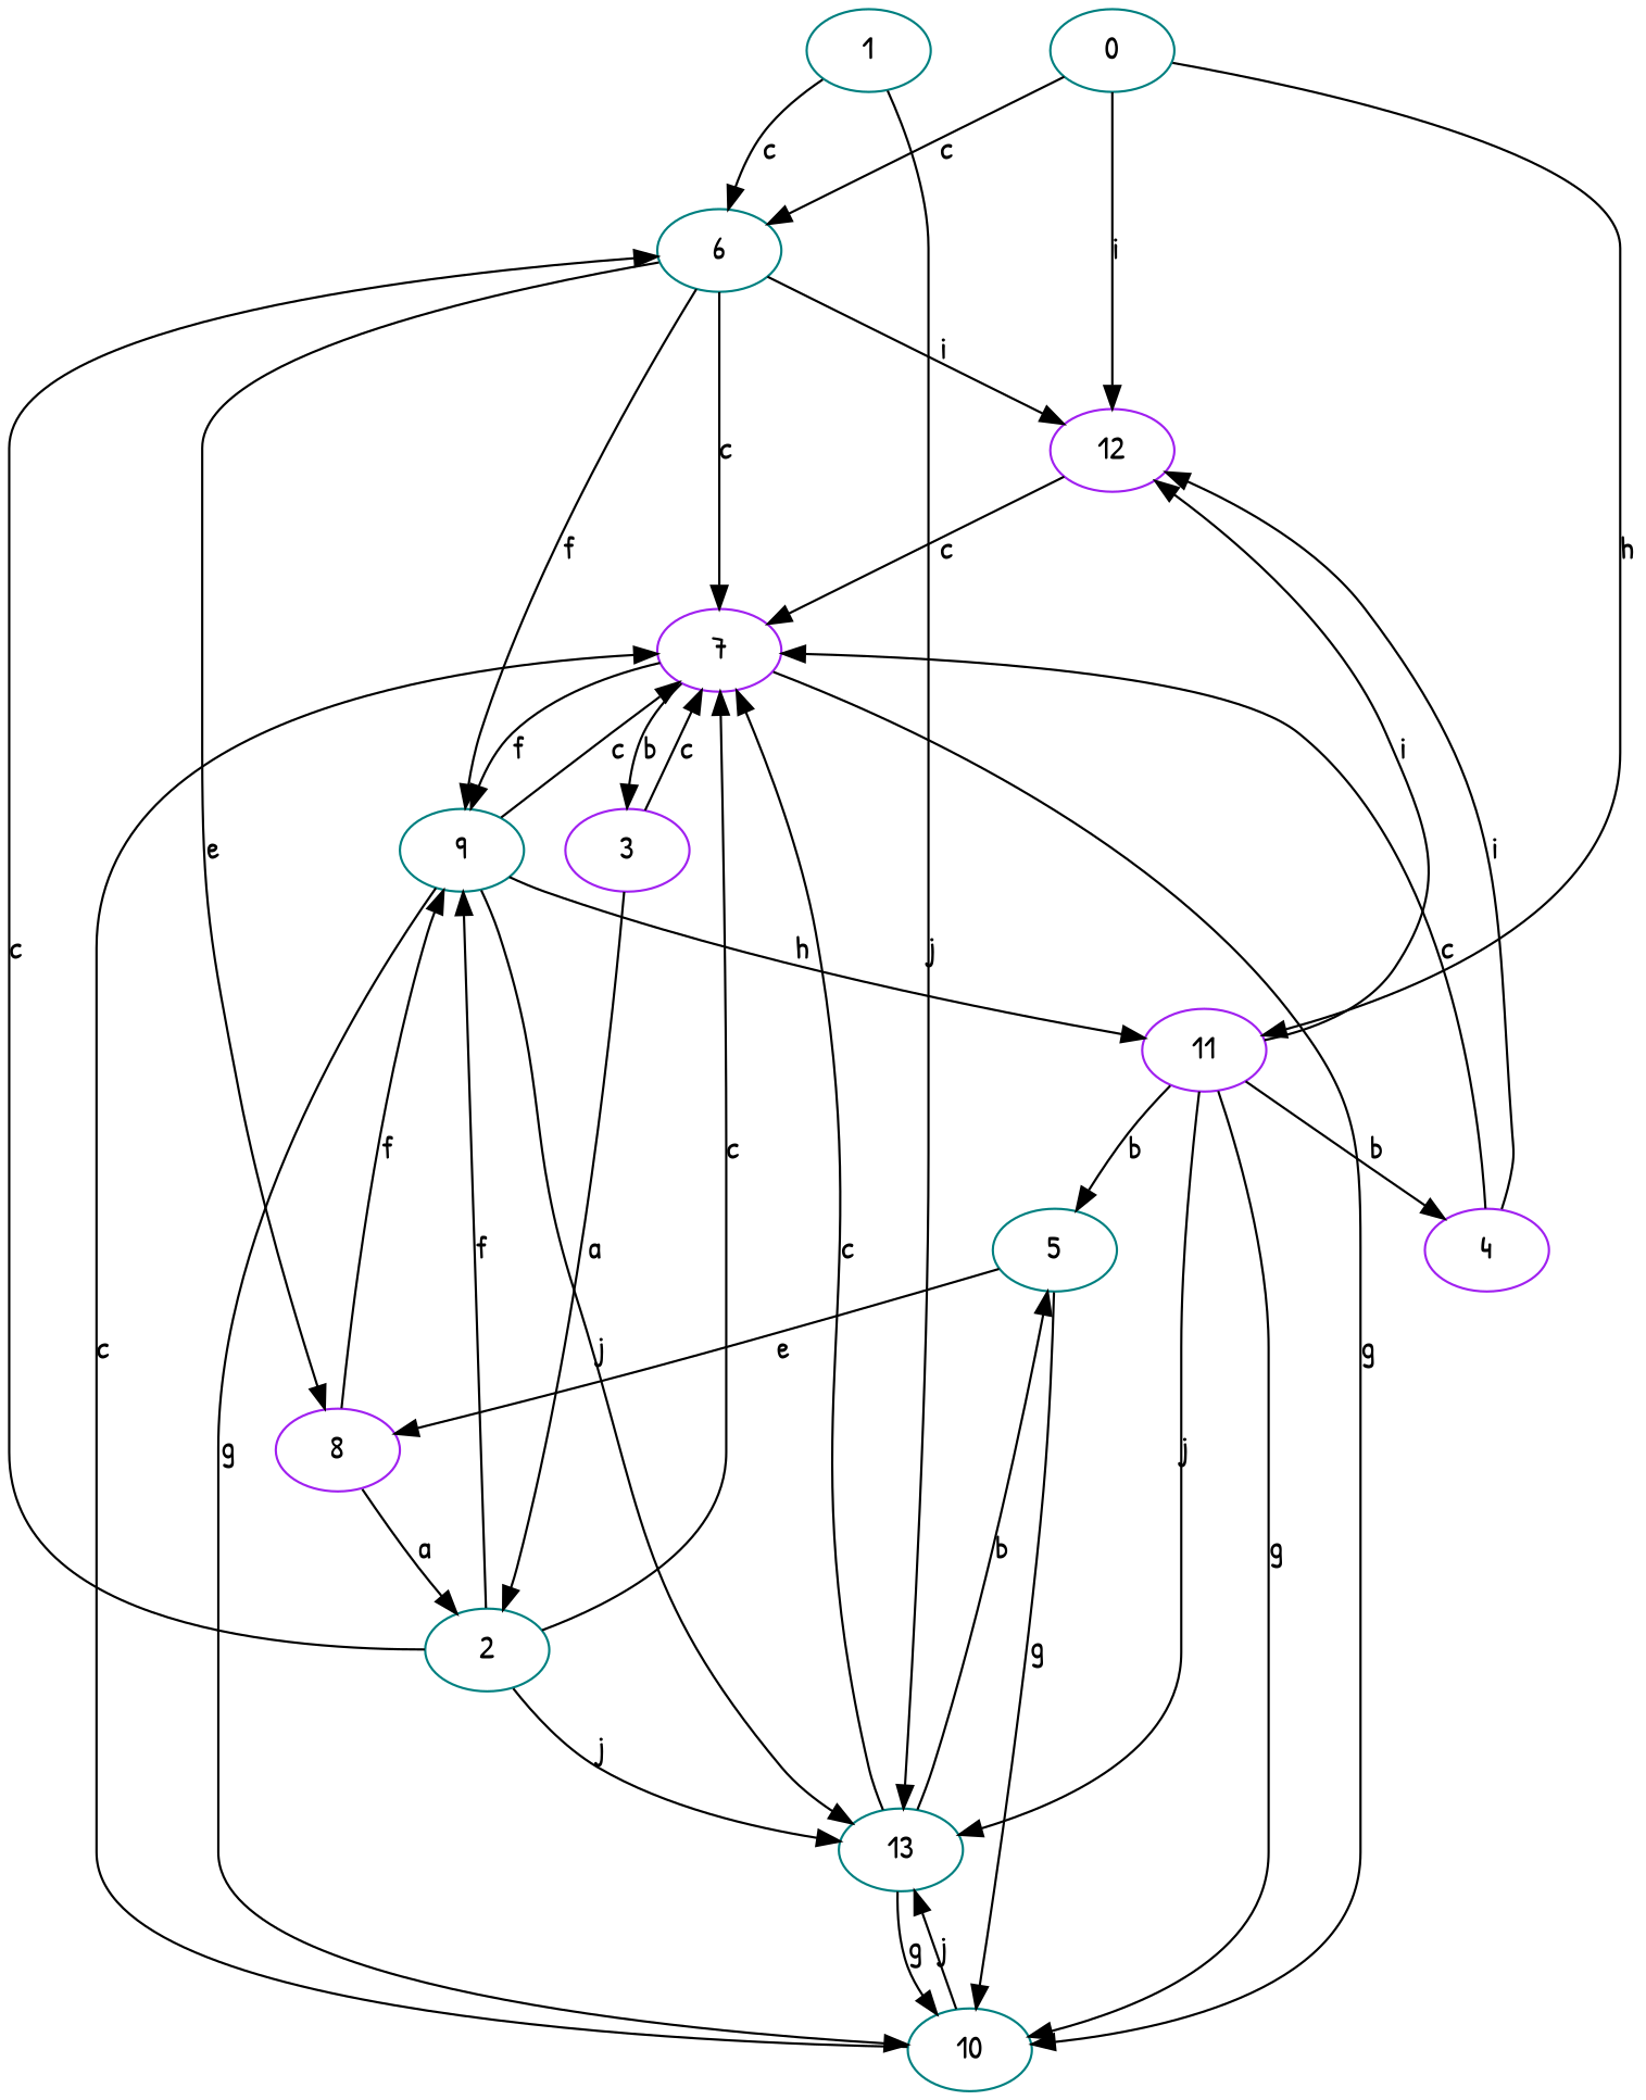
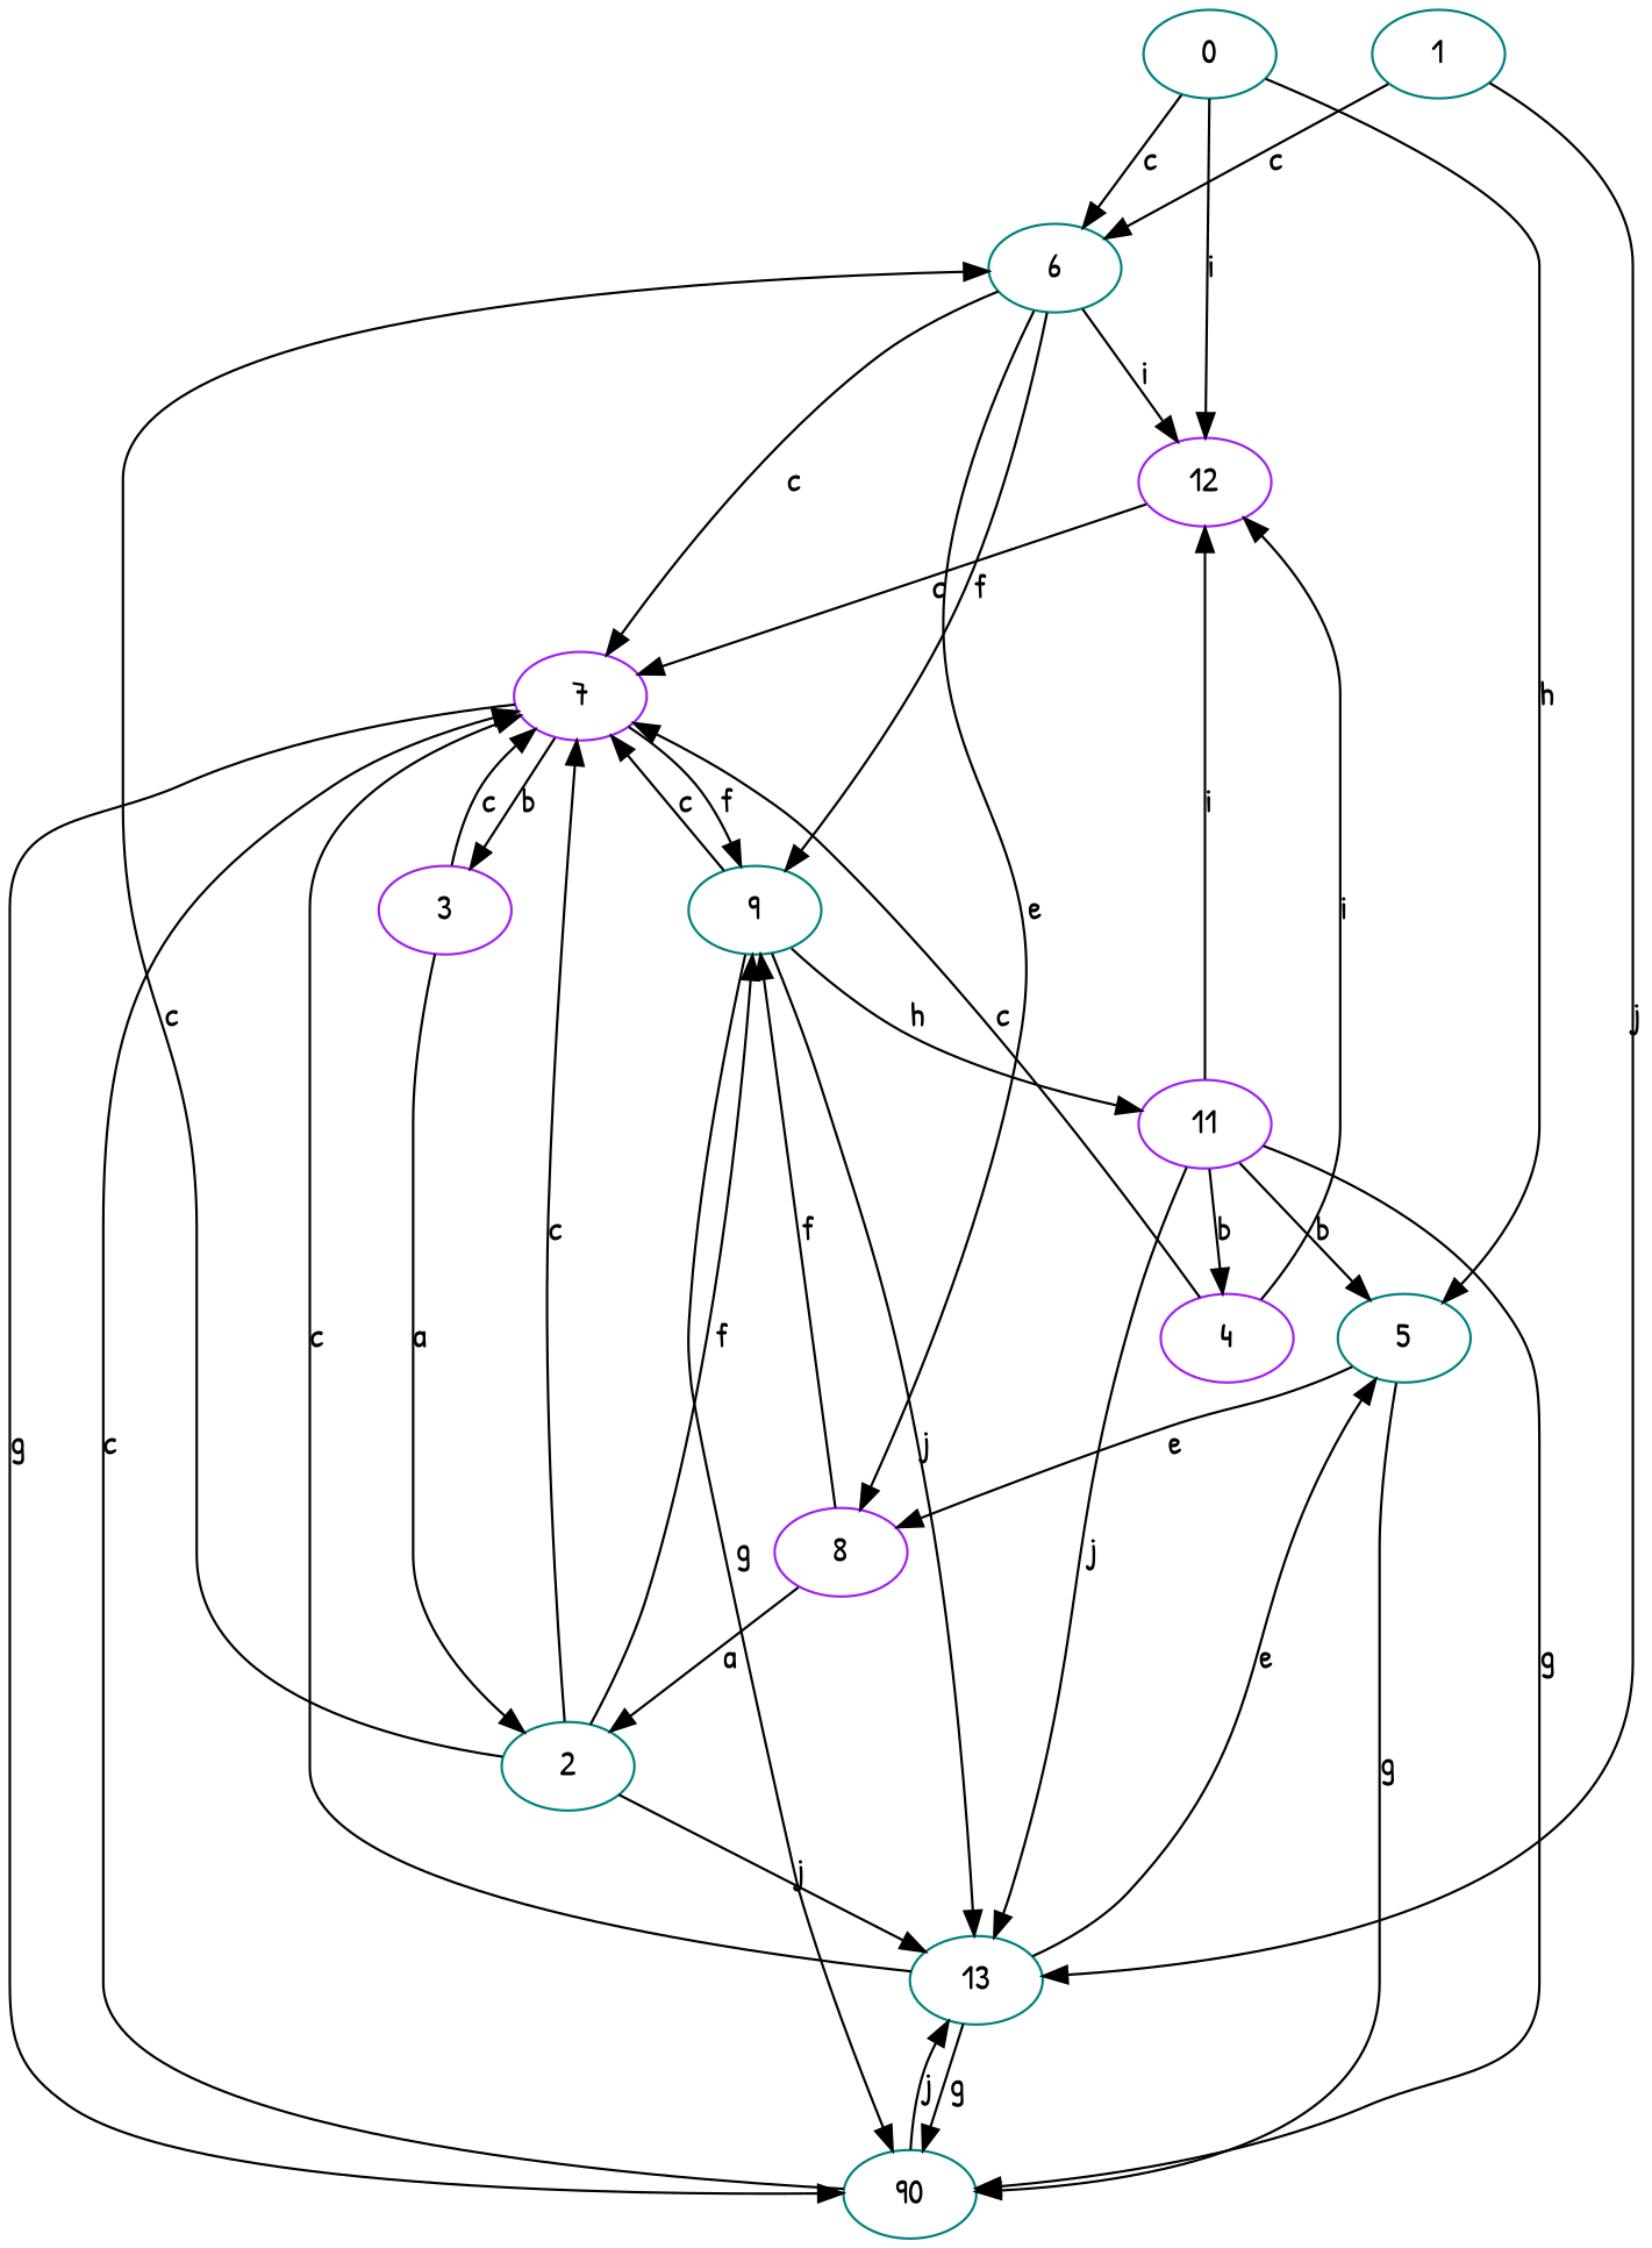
  strict digraph {
    fontname="Patrick Hand"
    node [color=teal fontname="Patrick Hand"]
    edge [fontname="Patrick Hand"]
    0
    6
    11 [color=purple]
    12 [color=purple]
    7 [color=purple]
    9
    8 [color=purple]
    13
    4 [color=purple]
-   10
+   10 [label=90]
    5
    1
    2
    3 [color=purple]
    0 -> 6 [label=c]
-   0 -> 11 [label=h]
+   0 -> 5 [label=h]
    0 -> 12 [label=i]
    6 -> 12 [label=i]
    6 -> 7 [label=c]
    6 -> 9 [label=f]
    6 -> 8 [label=e]
    11 -> 12 [label=i]
    11 -> 13 [label=j]
    11 -> 4 [label=b]
    11 -> 10 [label=g]
    11 -> 5 [label=b]
    12 -> 7 [label=c]
    7 -> 9 [label=f]
    7 -> 10 [label=g]
    7 -> 3 [label=b]
    9 -> 11 [label=h]
    9 -> 7 [label=c]
    9 -> 13 [label=j]
    9 -> 10 [label=g]
    8 -> 9 [label=f]
    8 -> 2 [label=a]
    13 -> 7 [label=c]
    13 -> 10 [label=g]
-   13 -> 5 [label=b]
+   13 -> 5 [label=e]
    4 -> 12 [label=i]
    4 -> 7 [label=c]
    10 -> 7 [label=c]
    10 -> 13 [label=j]
    5 -> 8 [label=e]
    5 -> 10 [label=g]
    1 -> 6 [label=c]
    1 -> 13 [label=j]
    2 -> 6 [label=c]
    2 -> 7 [label=c]
    2 -> 9 [label=f]
    2 -> 13 [label=j]
    3 -> 7 [label=c]
    3 -> 2 [label=a]
  }
